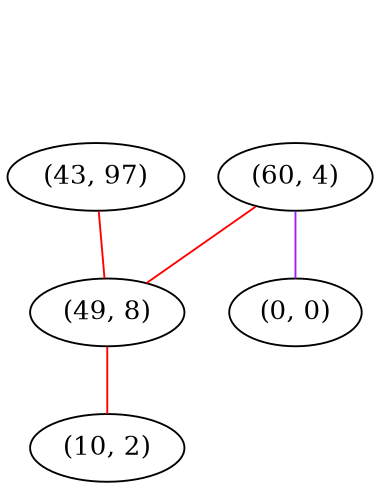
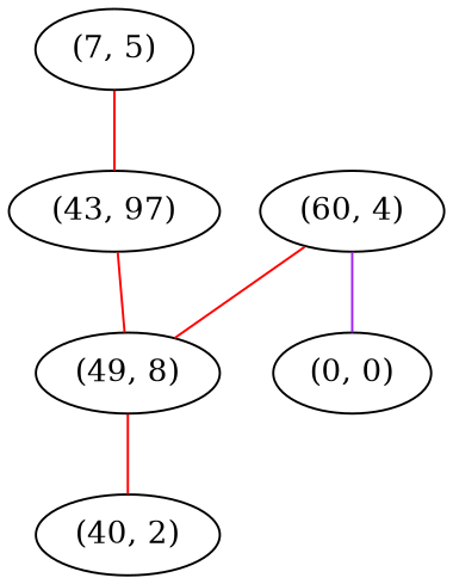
  graph {
    edge [color=red weight=1]
+   "(7, 5)"
    "(43, 97)"
    n3 [label="(49, 8)"]
    "(60, 4)"
    "(0, 0)"
-   "(10, 2)"
+   "(10, 2)" [label="(40, 2)"]
+   "(7, 5)" -- "(43, 97)"
    "(43, 97)" -- n3
    n3 -- "(10, 2)"
    "(60, 4)" -- n3
    "(60, 4)" -- "(0, 0)" [color=purple weight=4]
  }
